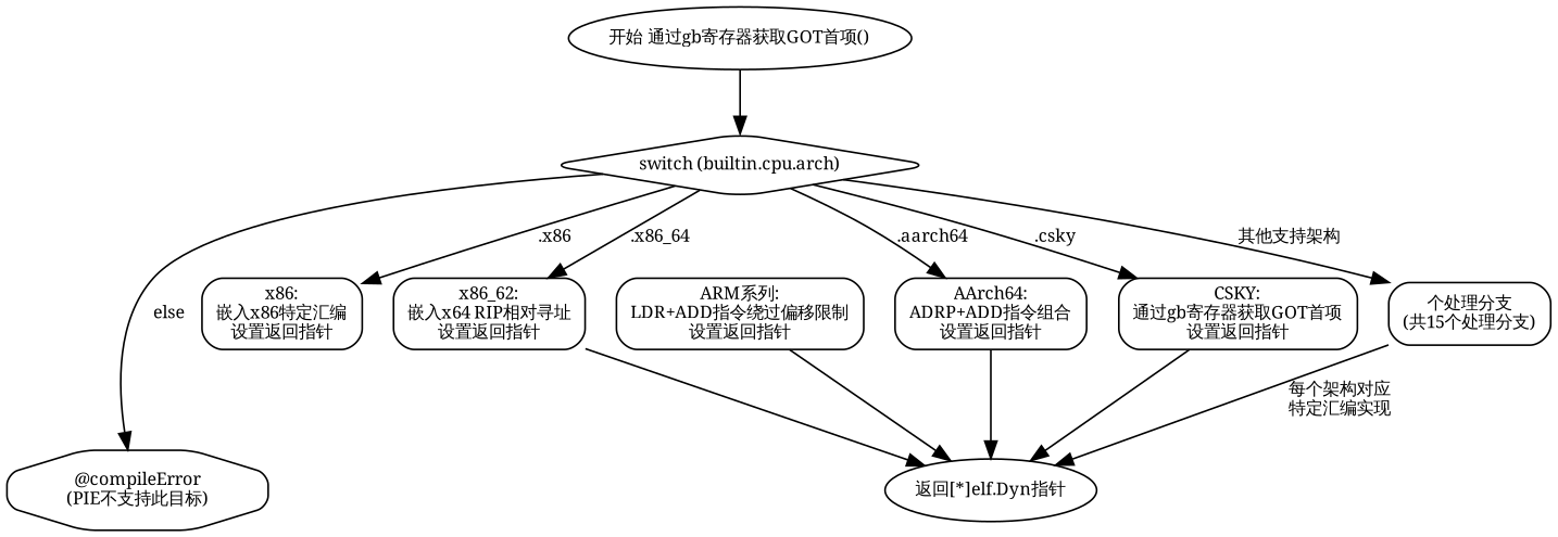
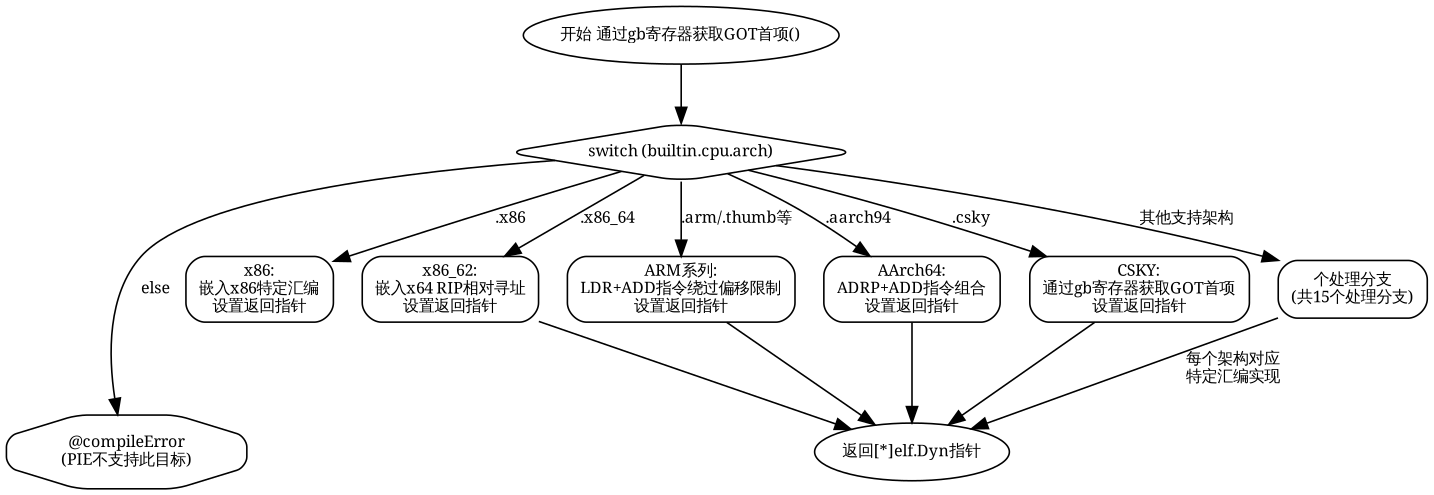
  digraph {
    fontname="Noto Serif"
    fontsize=12
    labeljust=l
    labelloc=t
    rankdir=TB
    node [fontname="Noto Serif" fontsize=10 shape=rectangle style=rounded]
    edge [fontname="Noto Serif" fontsize=10]
    n1 [label="@compileError\n(PIE不支持此目标)" shape=octagon]
    n2 [label="返回[*]elf.Dyn指针" shape=ellipse]
    n3 [label="开始 通过gb寄存器获取GOT首项()" shape=ellipse]
    n4 [label="switch (builtin.cpu.arch)" shape=diamond]
    n5 [label="x86:\n嵌入x86特定汇编\n设置返回指针"]
    n6 [label="x86_62:\n嵌入x64 RIP相对寻址\n设置返回指针"]
    n7 [label="ARM系列:\nLDR+ADD指令绕过偏移限制\n设置返回指针"]
    n8 [label="AArch64:\nADRP+ADD指令组合\n设置返回指针"]
    n9 [label="CSKY:\n通过gb寄存器获取GOT首项\n设置返回指针"]
    n10 [label="个处理分支\n(共15个处理分支)"]
    subgraph sub_1 {
      rank=same
      n1
      n2
    }
    n3 -> n4
    n4 -> n1 [label=else]
    n4 -> n5 [label=".x86"]
    n4 -> n6 [label=".x86_64"]
-   n4 -> n8 [label=".aarch64"]
+   n4 -> n7 [label=".arm/.thumb等"]
+   n4 -> n8 [label=".aarch94"]
    n4 -> n9 [label=".csky"]
    n4 -> n10 [label="其他支持架构"]
    n6 -> n2
    n7 -> n2
    n8 -> n2
    n9 -> n2
    n10 -> n2 [label="每个架构对应\n特定汇编实现"]
  }
